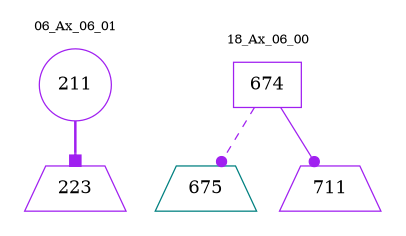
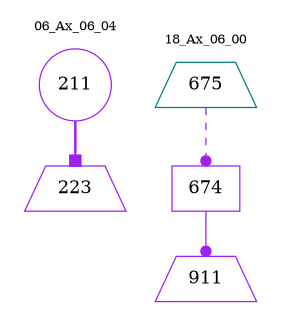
  digraph {
    node [color=purple shape=trapezium]
    edge [arrowhead=dot color=purple]
    n1 [label=211 shape=circle]
    n2 [label=223]
    n3 [label=674 shape=box]
    n4 [color=teal label=675]
-   n5 [label=711]
+   n5 [label=911]
    subgraph cluster_1 {
      color=white
      fontsize=10
-     label="06_Ax_06_01"
+     label="06_Ax_06_04"
      n1
      n2
    }
    subgraph cluster_2 {
      color=white
      fontsize=10
      label="18_Ax_06_00"
      n3
      n4
      n5
    }
    n1 -> n2 [arrowhead=box style=bold]
-   n3 -> n4 [style=dashed]
+   n4 -> n3 [style=dashed]
    n3 -> n5 [style=solid]
  }
